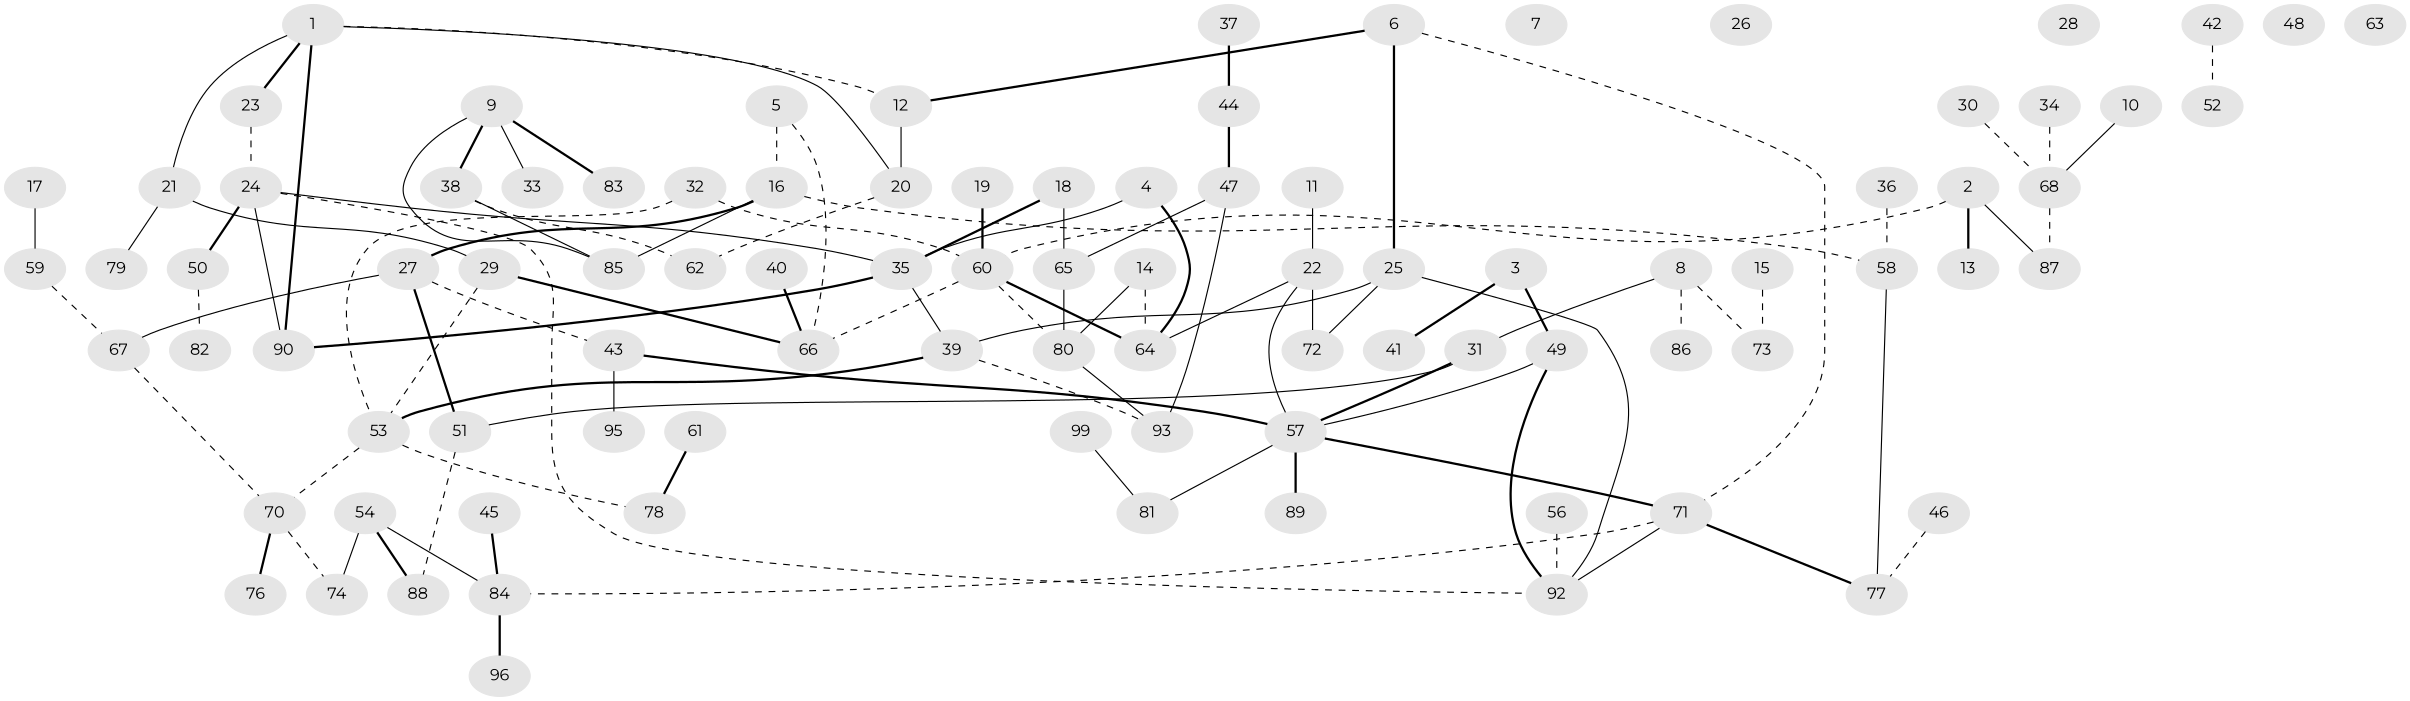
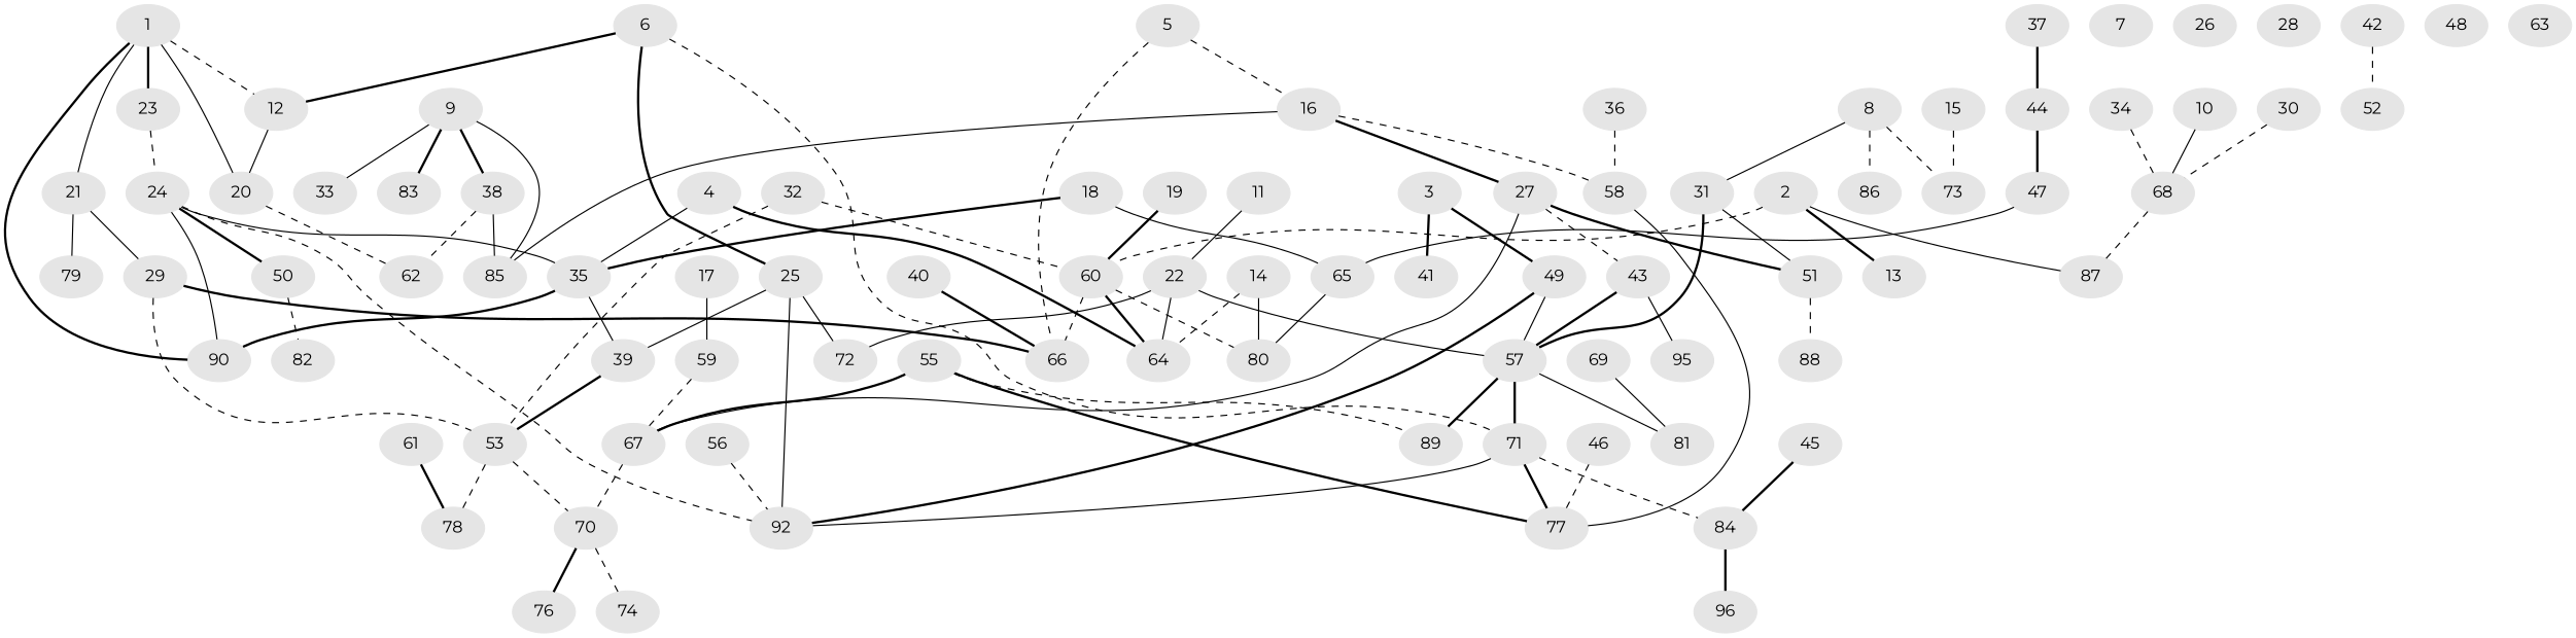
  graph {
    fontname=Montserrat
    node [color=gray90 fontname=Montserrat style=filled]
    edge [fontname=Montserrat style=solid]
    1
    12
    20
    21
    23
    90
    62
    29
    79
    24
    2
    13
    60
    87
    64
    66
    80
    3
    41
    49
    57
    92
    4
    35
    39
    5
    16
    85
    27
    58
    6
    25
    71
    72
+   55
    67
    89
    77
    84
    7
    8
    31
    73
    86
    51
    9
    33
    38
    83
    10
    68
    11
    22
    14
-   93
    15
    43
    17
    59
    18
    65
    19
    53
    81
    50
    82
    26
    n68 [label=95]
    88
    70
    28
    78
    30
    32
    34
    36
    37
    44
    47
    40
    42
    52
    45
    n84 [label=96]
    46
    48
    74
    76
-   54
    56
    61
    63
-   69 [label=99]
+   69
    1 -- 12 [style=dashed]
    1 -- 20
    1 -- 21
    1 -- 23 [style=bold]
    1 -- 90 [style=bold]
    12 -- 20
    20 -- 62 [style=dashed]
    21 -- 29
    21 -- 79
    23 -- 24 [style=dashed]
    29 -- 66 [style=bold]
    29 -- 53 [style=dashed]
    24 -- 90
    24 -- 92 [style=dashed]
    24 -- 35
    24 -- 50 [style=bold]
    2 -- 13 [style=bold]
    2 -- 60 [style=dashed]
    2 -- 87
    60 -- 64 [style=bold]
    60 -- 66 [style=dashed]
    60 -- 80 [style=dashed]
-   80 -- 93
    3 -- 41 [style=bold]
    3 -- 49 [style=bold]
    49 -- 57
    49 -- 92 [style=bold]
    57 -- 71 [style=bold]
    57 -- 89 [style=bold]
    57 -- 81
    4 -- 64 [style=bold]
    4 -- 35
    35 -- 90 [style=bold]
    35 -- 39
-   39 -- 93 [style=dashed]
    39 -- 53 [style=bold]
    5 -- 66 [style=dashed]
    5 -- 16 [style=dashed]
    16 -- 85
    16 -- 27 [style=bold]
    16 -- 58 [style=dashed]
    27 -- 67
    27 -- 51 [style=bold]
    27 -- 43 [style=dashed]
    58 -- 77
    6 -- 12 [style=bold]
    6 -- 25 [style=bold]
    6 -- 71 [style=dashed]
    25 -- 92
    25 -- 39
    25 -- 72
    71 -- 92
    71 -- 77 [style=bold]
    71 -- 84 [style=dashed]
+   55 -- 67 [style=bold]
+   55 -- 89 [style=dashed]
+   55 -- 77 [style=bold]
    67 -- 70 [style=dashed]
    84 -- n84 [style=bold]
    8 -- 31
    8 -- 73 [style=dashed]
    8 -- 86 [style=dashed]
    31 -- 57 [style=bold]
    31 -- 51
    51 -- 88 [style=dashed]
    9 -- 85
    9 -- 33
    9 -- 38 [style=bold]
    9 -- 83 [style=bold]
    38 -- 62 [style=dashed]
    38 -- 85
    10 -- 68
    68 -- 87 [style=dashed]
    11 -- 22
    22 -- 64
    22 -- 57
    22 -- 72
    14 -- 64 [style=dashed]
    14 -- 80
    15 -- 73 [style=dashed]
    43 -- 57 [style=bold]
    43 -- n68
    17 -- 59
    59 -- 67 [style=dashed]
    18 -- 35 [style=bold]
    18 -- 65
    65 -- 80
    19 -- 60 [style=bold]
    53 -- 70 [style=dashed]
    53 -- 78 [style=dashed]
    50 -- 82 [style=dashed]
    70 -- 74 [style=dashed]
    70 -- 76 [style=bold]
    30 -- 68 [style=dashed]
    32 -- 60 [style=dashed]
    32 -- 53 [style=dashed]
    34 -- 68 [style=dashed]
    36 -- 58 [style=dashed]
    37 -- 44 [style=bold]
    44 -- 47 [style=bold]
-   47 -- 93
    47 -- 65
    40 -- 66 [style=bold]
    42 -- 52 [style=dashed]
    45 -- 84 [style=bold]
    46 -- 77 [style=dashed]
-   54 -- 84
-   54 -- 88 [style=bold]
-   54 -- 74
    56 -- 92 [style=dashed]
    61 -- 78 [style=bold]
    69 -- 81
  }
